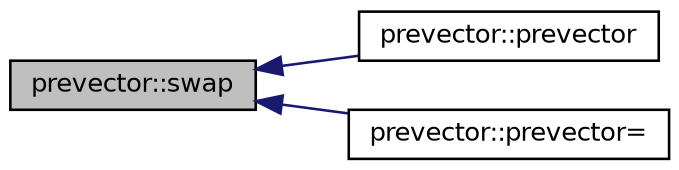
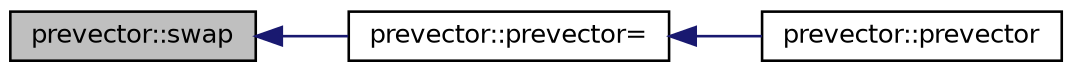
  digraph {
    rankdir=LR
    node [color=black fillcolor=white fontname=Helvetica fontsize=10 shape=record style=filled]
    edge [color=midnightblue dir=back fontname=Helvetica fontsize=10 labelfontname=Helvetica labelfontsize=10 style=solid]
    n1 [fillcolor=grey75 fontcolor=black height=0.2 label="prevector::swap" width=0.4]
    n2 [height=0.2 label="prevector::prevector" width=0.4]
    n3 [height=0.2 label="prevector::prevector=" width=0.4]
-   n1 -> n2
+   n3 -> n2
    n1 -> n3
  }
